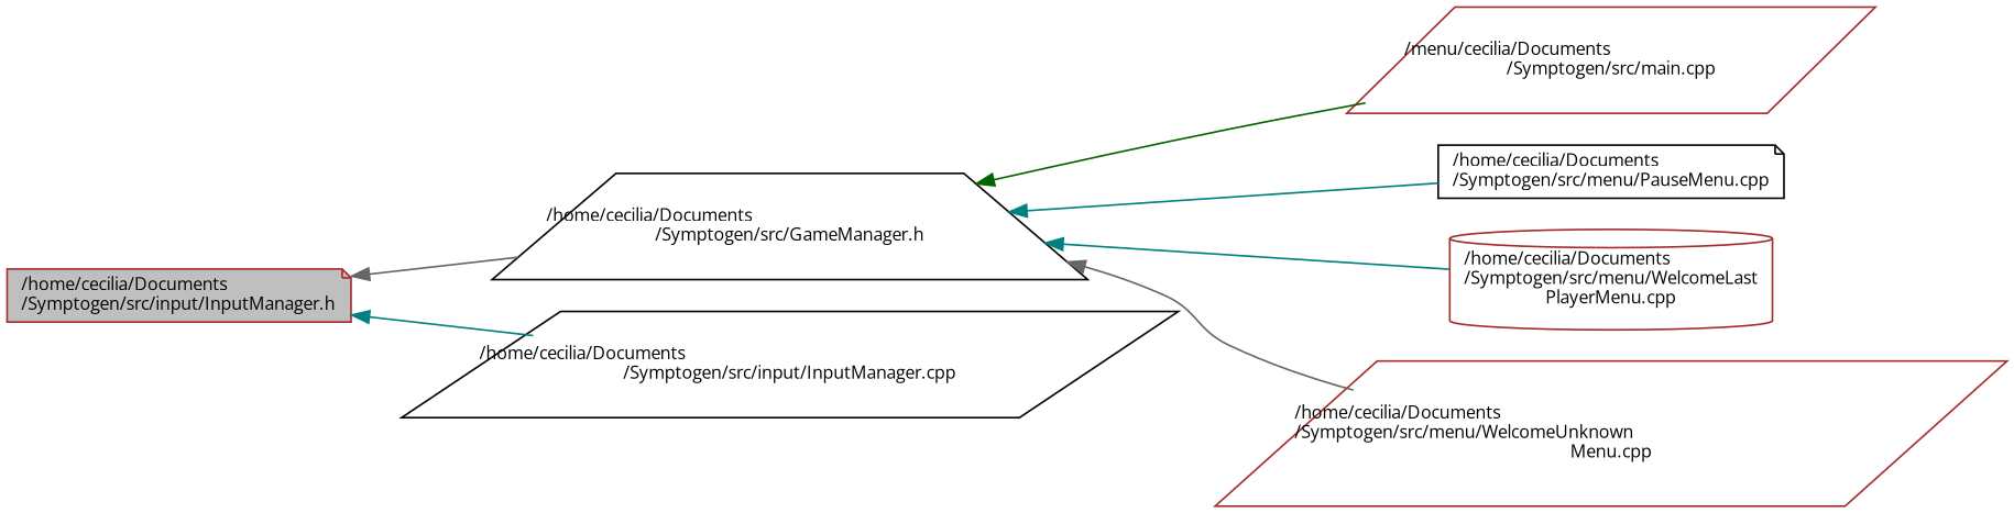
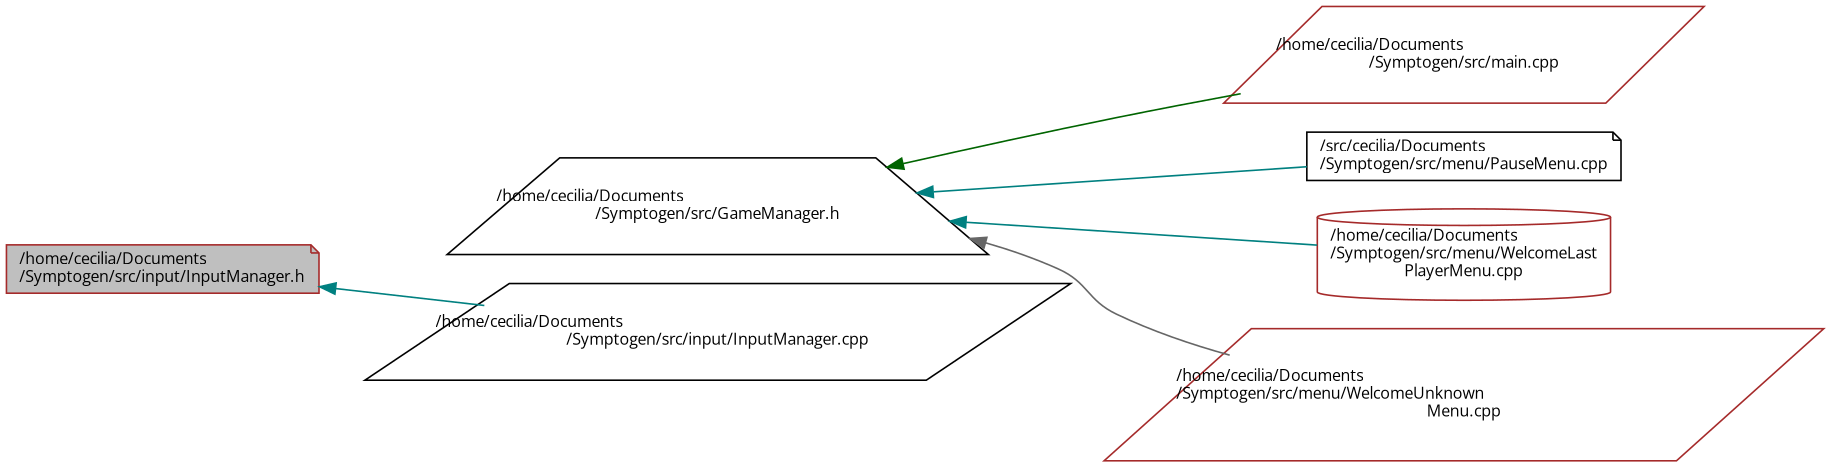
  digraph {
    fontname="Open Sans"
    rankdir=LR
    node [color=brown fillcolor=white fontname="Open Sans" fontsize=10 shape=parallelogram style=filled]
    edge [color=teal dir=back fontname="Open Sans" fontsize=10 labelfontname=Helvetica labelfontsize=10 style=solid]
    n1 [fillcolor=grey75 fontcolor=black height=0.2 label="/home/cecilia/Documents\l/Symptogen/src/input/InputManager.h" shape=note width=0.4]
    n2 [color=black height=0.2 label="/home/cecilia/Documents\l/Symptogen/src/GameManager.h" shape=trapezium width=0.4]
    n3 [color=black height=0.2 label="/home/cecilia/Documents\l/Symptogen/src/input/InputManager.cpp" width=0.4]
-   n4 [height=0.2 label="/menu/cecilia/Documents\l/Symptogen/src/main.cpp" width=0.4]
-   n5 [color=black height=0.2 label="/home/cecilia/Documents\l/Symptogen/src/menu/PauseMenu.cpp" shape=note width=0.4]
+   n4 [height=0.2 label="/home/cecilia/Documents\l/Symptogen/src/main.cpp" width=0.4]
+   n5 [color=black height=0.2 label="/src/cecilia/Documents\l/Symptogen/src/menu/PauseMenu.cpp" shape=note width=0.4]
    n6 [height=0.2 label="/home/cecilia/Documents\l/Symptogen/src/menu/WelcomeLast\lPlayerMenu.cpp" shape=cylinder width=0.4]
    n7 [height=0.2 label="/home/cecilia/Documents\l/Symptogen/src/menu/WelcomeUnknown\lMenu.cpp" width=0.4]
-   n1 -> n2 [color=gray40]
    n1 -> n3
    n2 -> n4 [color=darkgreen]
    n2 -> n5
    n2 -> n6
    n2 -> n7 [color=gray40]
  }
